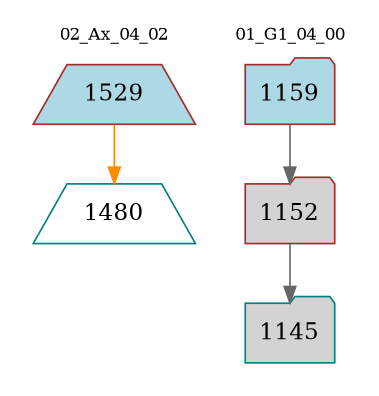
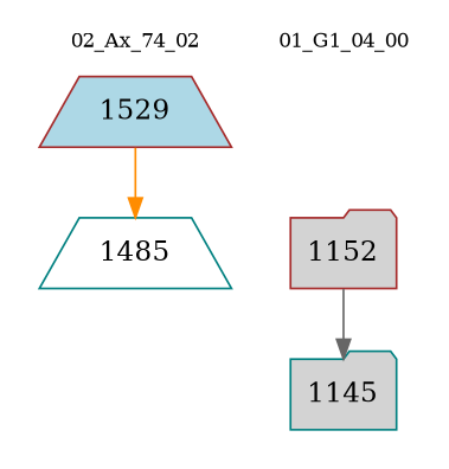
  digraph {
    node [color=brown fillcolor=lightblue shape=folder style=filled]
    edge [color=gray40]
    n1 [label=1529 shape=trapezium]
-   n2 [color=teal fillcolor=white label=1480 shape=trapezium]
-   n3 [label=1159]
+   n2 [color=teal fillcolor=white label=1485 shape=trapezium]
    n4 [color=teal fillcolor=lightgrey label=1145]
    n5 [fillcolor=lightgrey label=1152]
    subgraph cluster_1 {
      color=white
      fontsize=10
-     label="02_Ax_04_02"
+     label="02_Ax_74_02"
      n1
      n2
    }
    subgraph cluster_2 {
      color=white
      fontsize=10
      label="01_G1_04_00"
-     n3
      n4
      n5
    }
    n1 -> n2 [color=darkorange]
-   n3 -> n5
    n5 -> n4
  }
